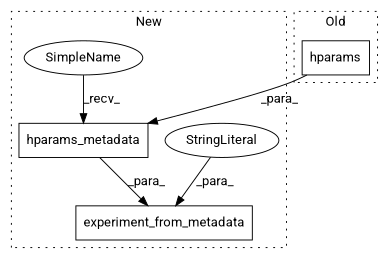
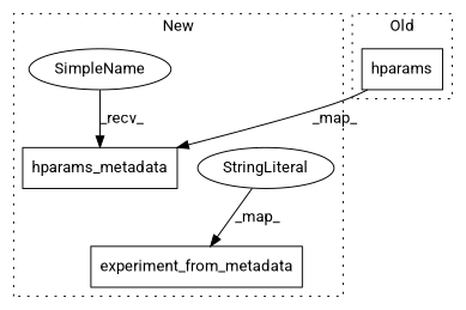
  digraph {
    fontname=Roboto
    node [a=32 fontname=Roboto shape=box]
    edge [fontname=Roboto]
    n1 [l="17,1" label=hparams_metadata s="12530,12552"]
    n2 [l="25,1" label=experiment_from_metadata s="12494,12553"]
    n3 [a=45 l=5 label=StringLiteral s=12519 shape=ellipse]
    n4 [a=42 l=4 label=SimpleName s=12489 shape=ellipse]
    n5 [l="11,1" label=hparams s="12341,12357"]
    subgraph cluster_1 {
      label=New
      style=dotted
      n1
      n2
      n3
      n4
    }
    subgraph cluster_2 {
      label=Old
      style=dotted
      n5
    }
-   n1 -> n2 [label=_para_]
-   n3 -> n2 [label=_para_]
+   n3 -> n2 [label=_map_]
    n4 -> n1 [label=_recv_]
-   n5 -> n1 [label=_para_]
+   n5 -> n1 [label=_map_]
  }
